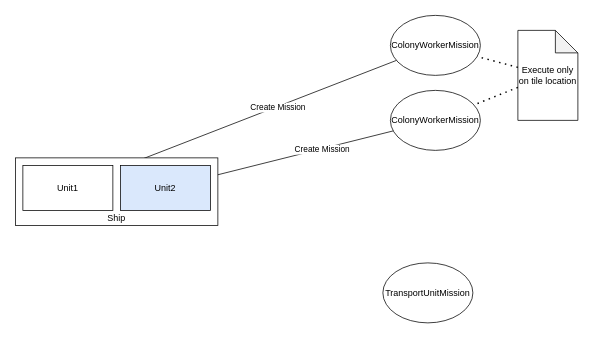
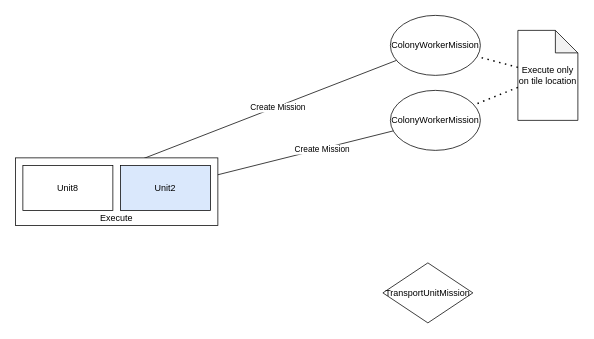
  <mxCell id="0" />
  <mxCell id="1" parent="0" />
  <mxCell id="2" value="&lt;div&gt;ColonyWorkerMission&lt;/div&gt;" style="ellipse;whiteSpace=wrap;html=1;" vertex="1" parent="1"><mxGeometry x="520" y="20" width="120" height="80" as="geometry" /></mxCell>
  <mxCell id="3" value="&lt;div&gt;ColonyWorkerMission&lt;/div&gt;" style="ellipse;whiteSpace=wrap;html=1;" vertex="1" parent="1"><mxGeometry x="520" y="120" width="120" height="80" as="geometry" /></mxCell>
- <mxCell id="4" value="TransportUnitMission" style="ellipse;whiteSpace=wrap;html=1;" vertex="1" parent="1"><mxGeometry x="510" y="350" width="120" height="80" as="geometry" /></mxCell>
+ <mxCell id="4" value="TransportUnitMission" style="rhombus;whiteSpace=wrap;html=1;" vertex="1" parent="1"><mxGeometry x="510" y="350" width="120" height="80" as="geometry" /></mxCell>
  <mxCell id="5" value="" style="endArrow=none;html=1;" edge="1" parent="1" source="3" target="16"><mxGeometry width="50" height="50" relative="1" as="geometry"><mxPoint x="370" y="400" as="sourcePoint" /><mxPoint x="420" y="350" as="targetPoint" /></mxGeometry></mxCell>
  <mxCell id="6" value="&lt;div&gt;Create Mission&lt;/div&gt;" style="edgeLabel;html=1;align=center;verticalAlign=middle;resizable=0;points=[];" vertex="1" connectable="0" parent="5"><mxGeometry x="-0.218" y="1" relative="1" as="geometry"><mxPoint as="offset" /></mxGeometry></mxCell>
  <mxCell id="7" value="" style="endArrow=none;html=1;" edge="1" parent="1" source="2" target="15"><mxGeometry width="50" height="50" relative="1" as="geometry"><mxPoint x="370" y="400" as="sourcePoint" /><mxPoint x="420" y="350" as="targetPoint" /></mxGeometry></mxCell>
  <mxCell id="8" value="&lt;div&gt;Create Mission&lt;/div&gt;" style="edgeLabel;html=1;align=center;verticalAlign=middle;resizable=0;points=[];" vertex="1" connectable="0" parent="7"><mxGeometry x="-0.164" y="1" relative="1" as="geometry"><mxPoint as="offset" /></mxGeometry></mxCell>
  <mxCell id="9" value="Execute only on tile location" style="shape=note;whiteSpace=wrap;html=1;backgroundOutline=1;darkOpacity=0.05;" vertex="1" parent="1"><mxGeometry x="690" y="40" width="80" height="120" as="geometry" /></mxCell>
  <mxCell id="10" value="" style="endArrow=none;dashed=1;html=1;dashPattern=1 3;strokeWidth=2;" edge="1" parent="1" source="9" target="2"><mxGeometry width="50" height="50" relative="1" as="geometry"><mxPoint x="370" y="380" as="sourcePoint" /><mxPoint x="420" y="330" as="targetPoint" /></mxGeometry></mxCell>
  <mxCell id="11" value="" style="endArrow=none;dashed=1;html=1;dashPattern=1 3;strokeWidth=2;" edge="1" parent="1" source="9" target="3"><mxGeometry width="50" height="50" relative="1" as="geometry"><mxPoint x="640" y="280" as="sourcePoint" /><mxPoint x="690" y="230" as="targetPoint" /></mxGeometry></mxCell>
  <mxCell id="12" value="" style="group" vertex="1" connectable="0" parent="1"><mxGeometry x="20" y="210" width="270" height="90" as="geometry" /></mxCell>
  <mxCell id="13" value="" style="group" vertex="1" connectable="0" parent="12"><mxGeometry width="270" height="90" as="geometry" /></mxCell>
- <mxCell id="14" value="Ship" style="rounded=0;whiteSpace=wrap;html=1;verticalAlign=bottom;" vertex="1" parent="13"><mxGeometry width="270" height="90" as="geometry" /></mxCell>
- <mxCell id="15" value="Unit1" style="rounded=0;whiteSpace=wrap;html=1;" vertex="1" parent="13"><mxGeometry x="10" y="10" width="120" height="60" as="geometry" /></mxCell>
+ <mxCell id="14" value="Execute" style="rounded=0;whiteSpace=wrap;html=1;verticalAlign=bottom;" vertex="1" parent="13"><mxGeometry width="270" height="90" as="geometry" /></mxCell>
+ <mxCell id="15" value="Unit8" style="rounded=0;whiteSpace=wrap;html=1;" vertex="1" parent="13"><mxGeometry x="10" y="10" width="120" height="60" as="geometry" /></mxCell>
  <mxCell id="16" value="Unit2" style="rounded=0;whiteSpace=wrap;html=1;fillColor=#dae8fc;" vertex="1" parent="12"><mxGeometry x="140" y="10" width="120" height="60" as="geometry" /></mxCell>
